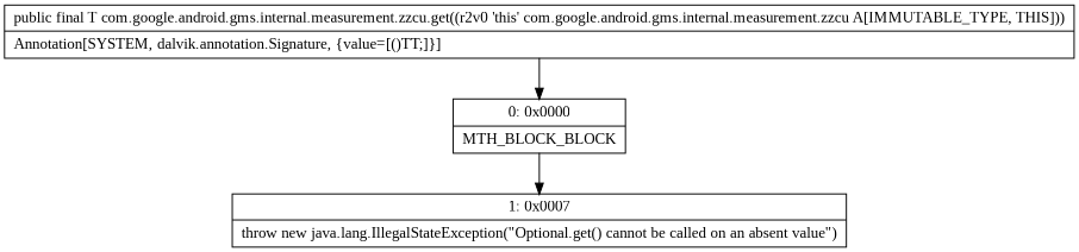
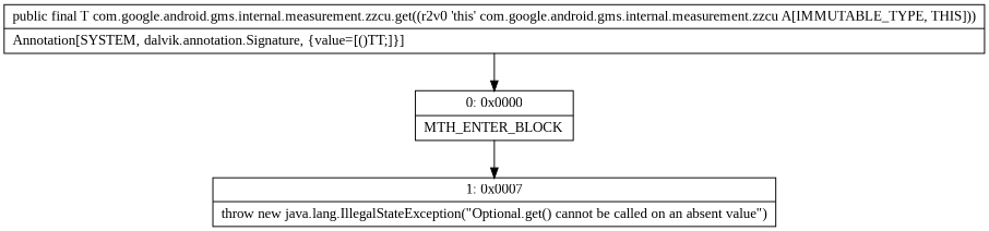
  digraph {
    fontname="Liberation Serif"
    node [shape=record fontname="Liberation Serif"]
    edge [fontname="Liberation Serif"]
-   n1 [label="{0\:\ 0x0000|MTH_BLOCK_BLOCK\l}"]
+   n1 [label="{0\:\ 0x0000|MTH_ENTER_BLOCK\l}"]
    n2 [label="{1\:\ 0x0007|throw new java.lang.IllegalStateException(\"Optional.get() cannot be called on an absent value\")\l}"]
    n3 [label="{public final T com.google.android.gms.internal.measurement.zzcu.get((r2v0 'this' com.google.android.gms.internal.measurement.zzcu A[IMMUTABLE_TYPE, THIS]))  | Annotation[SYSTEM, dalvik.annotation.Signature, \{value=[()TT;]\}]\l}"]
    n1 -> n2
    n3 -> n1
  }
